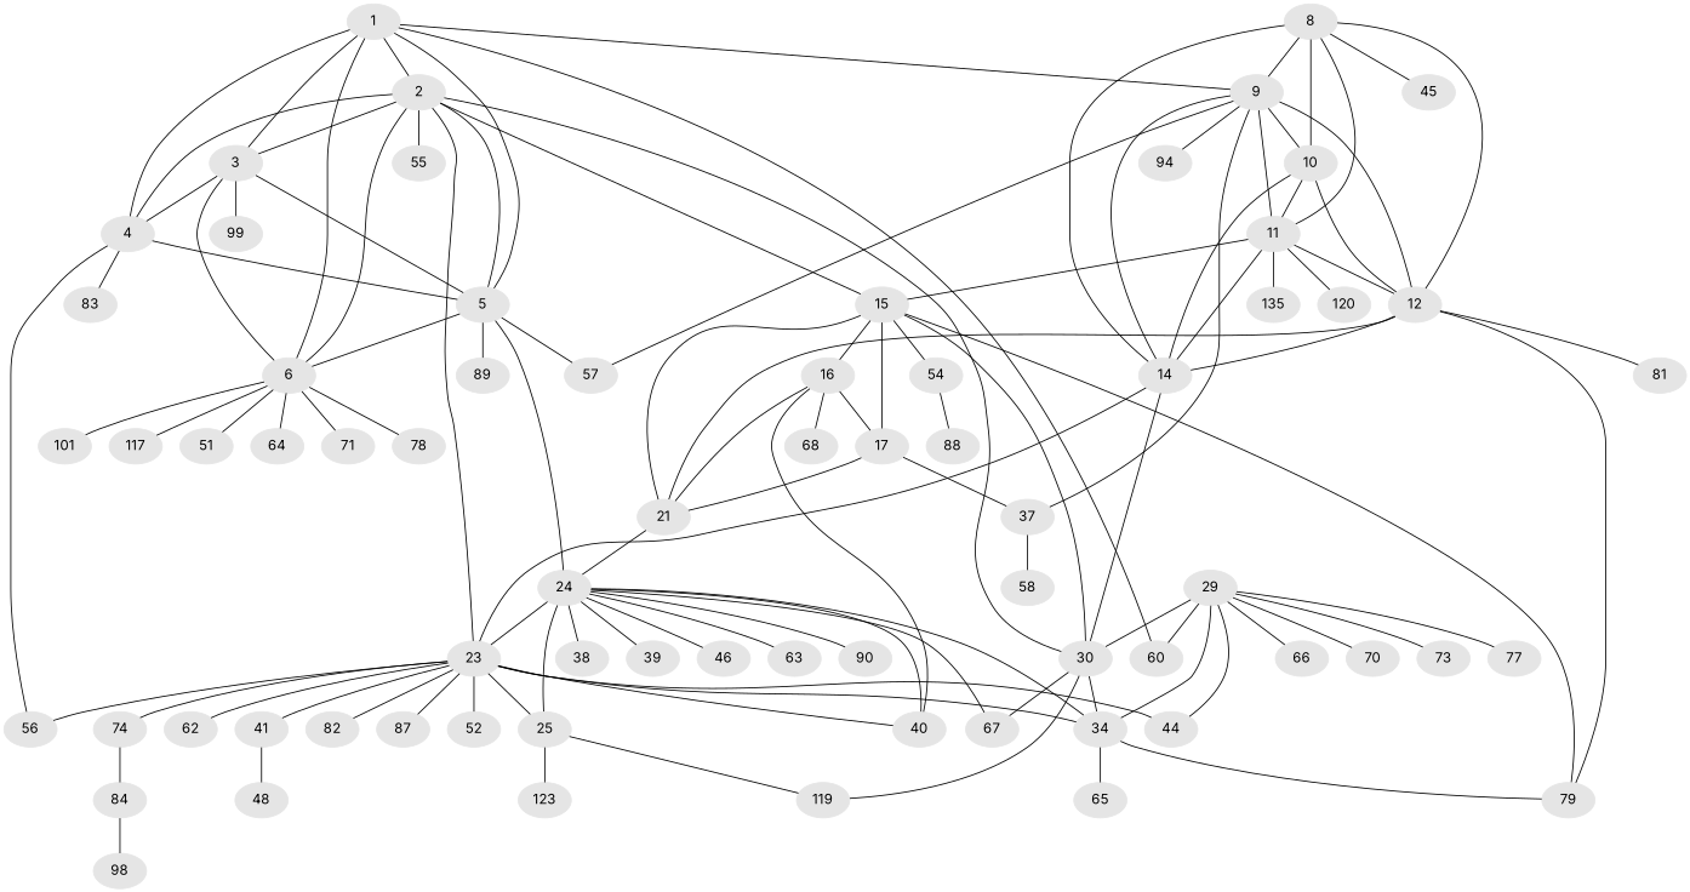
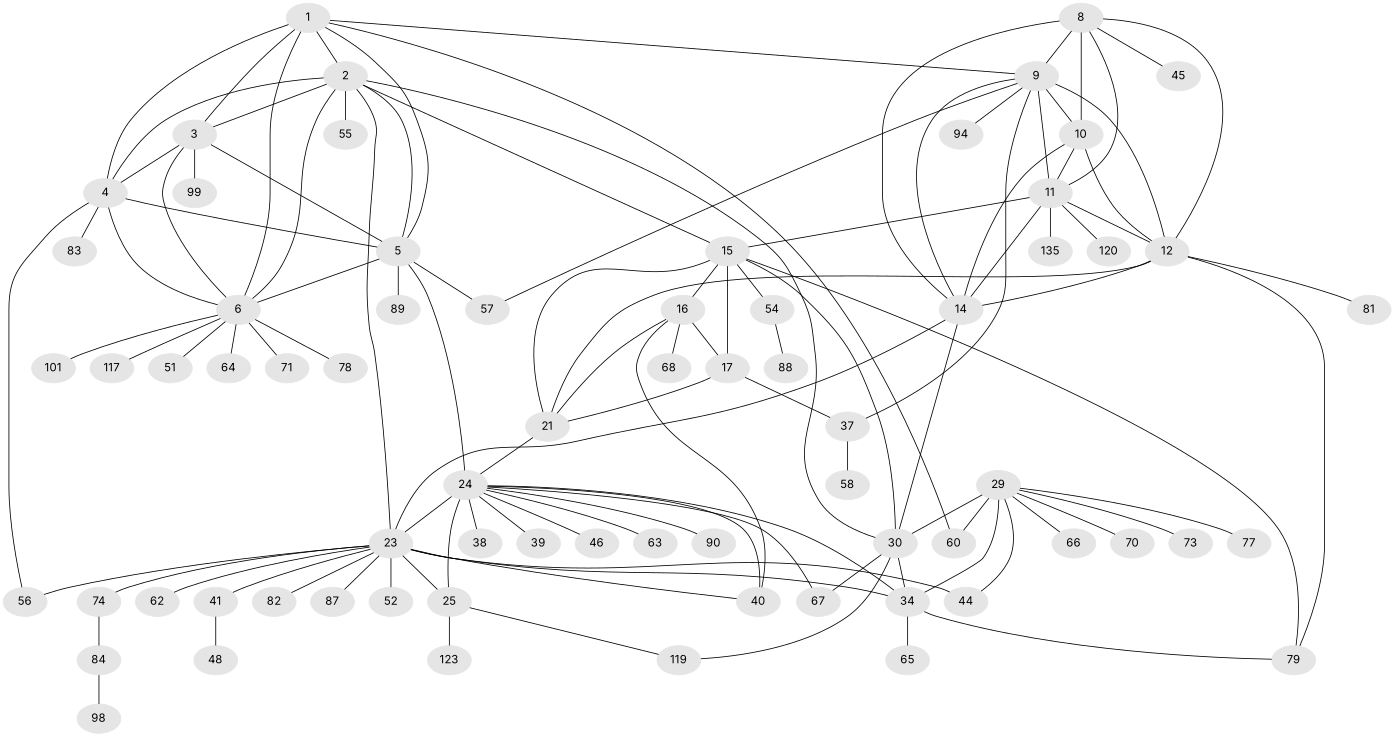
  graph {
    fontname=Inter
    node [color=gray90 fontname=Inter style=filled]
    edge [fontname=Inter]
    1
    2
    3
    4
    5 [super="+125+103+75"]
    6 [super="+7"]
    9 [super="+13+107+95"]
    60
    15 [super="+109+104+18"]
    23 [super="+43+114+96+24"]
    30 [super="+35+64+137+32"]
    55
    99
    56 [super="+91"]
    83
    n16 [label=24 super="+80+26+131"]
    57
    89
    51
    n20 [label=64]
    71 [super="+132"]
    78
    101
    117
    10
    11
    12 [super="+50"]
    14
    37 [super="+53"]
    94 [super="+115"]
    21
    79 [super="+127"]
    16 [super="+69+105+124+102"]
    17 [super="+36+42+19"]
    54
    40
    25
    34
    41
    44
    52
    62 [super="+86"]
    74
    82
    87
    67
    119
    38
    39
    46 [super="+133"]
    63
    90
    8 [super="+130+47"]
    45 [super="+126"]
    120
    135
    81 [super="+92"]
    58
    68 [super="+110"]
    88
    123
    65
    48
    84
    29 [super="+33+31+59"]
    66
    70
    73
    77
    98
    1 -- 2
    1 -- 3
    1 -- 4
    1 -- 5
    1 -- 6 [weight=2]
    1 -- 9
    1 -- 60
    2 -- 3
    2 -- 4
    2 -- 5
    2 -- 6 [weight=2]
    2 -- 15 [weight=2]
    2 -- 23
    2 -- 30
    2 -- 55
    3 -- 4
    3 -- 5
    3 -- 6 [weight=2]
    3 -- 99
    4 -- 5
+   4 -- 6 [weight=2]
    4 -- 56
    4 -- 83
    5 -- 6 [weight=2]
    5 -- n16
    5 -- 57
    5 -- 89
    6 -- 51
    6 -- n20
    6 -- 71
    6 -- 78
    6 -- 101
    6 -- 117
    9 -- 57
    9 -- 10 [weight=2]
    9 -- 11 [weight=2]
    9 -- 12 [weight=2]
    9 -- 14 [weight=2]
    9 -- 37
    9 -- 94
    15 -- 30
    15 -- 21 [weight=3]
    15 -- 79
    15 -- 16 [weight=3]
    15 -- 17 [weight=6]
    15 -- 54
    23 -- 56
    23 -- 40
    23 -- 25 [weight=3]
    23 -- 34
    23 -- 41
    23 -- 44 [weight=2]
    23 -- 52
    23 -- 62
    23 -- 74
    23 -- 82
    23 -- 87
    30 -- 34 [weight=3]
    30 -- 67
    30 -- 119
    n16 -- 23 [weight=9]
    n16 -- 40
    n16 -- 25 [weight=3]
    n16 -- 34
    n16 -- 67
    n16 -- 38
    n16 -- 39
    n16 -- 46
    n16 -- 63
    n16 -- 90
    10 -- 11
    10 -- 12
    10 -- 14
    11 -- 15
    11 -- 12
    11 -- 14
    11 -- 120
    11 -- 135
    12 -- 14
    12 -- 21
    12 -- 79
    12 -- 81
    14 -- 23
    14 -- 30
    37 -- 58
    21 -- n16
    16 -- 21
    16 -- 17 [weight=2]
    16 -- 40
    16 -- 68
    17 -- 37
    17 -- 21 [weight=2]
    54 -- 88
    25 -- 119
    25 -- 123
    34 -- 79
    34 -- 65
    41 -- 48
    74 -- 84
    8 -- 9 [weight=2]
    8 -- 10
    8 -- 11
    8 -- 12
    8 -- 14
    8 -- 45
    84 -- 98
    29 -- 60
    29 -- 30 [weight=9]
    29 -- 34 [weight=3]
    29 -- 44
    29 -- 66
    29 -- 70
    29 -- 73
    29 -- 77
  }
